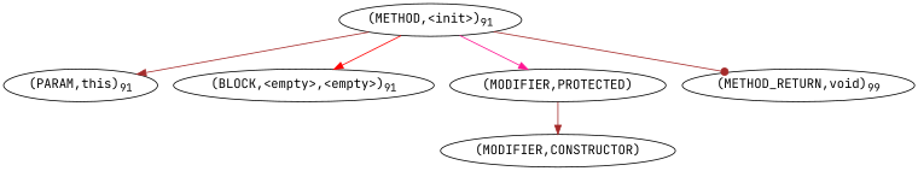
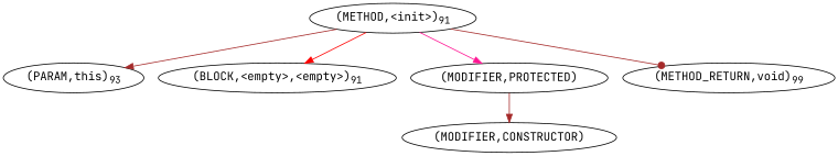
  digraph {
    fontname="JetBrains Mono"
    node [fontname="JetBrains Mono"]
    edge [arrowhead=normal color=brown fontname="JetBrains Mono"]
    n1 [label=<(METHOD,&lt;init&gt;)<SUB>91</SUB>>]
-   n2 [label=<(PARAM,this)<SUB>91</SUB>>]
+   n2 [label=<(PARAM,this)<SUB>93</SUB>>]
    n3 [label=<(BLOCK,&lt;empty&gt;,&lt;empty&gt;)<SUB>91</SUB>>]
    n4 [label=<(MODIFIER,PROTECTED)>]
    n5 [label=<(METHOD_RETURN,void)<SUB>99</SUB>>]
    n6 [label=<(MODIFIER,CONSTRUCTOR)>]
    n1 -> n2
    n1 -> n3 [color=red]
    n1 -> n4 [color=deeppink]
    n1 -> n5 [arrowhead=dot]
    n4 -> n6
  }
